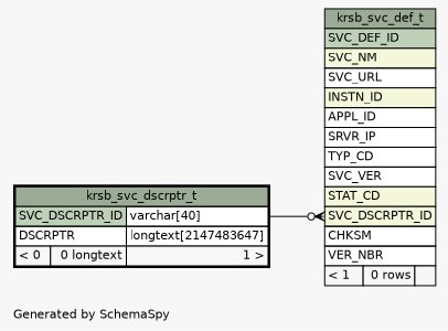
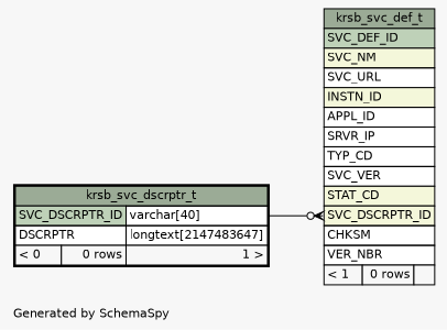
  digraph {
    bgcolor="#f7f7f7"
    fontname=Helvetica
    fontsize=11
    label="\nGenerated by SchemaSpy"
    labeljust=l
    nodesep=0.18
    rankdir=RL
    ranksep=0.46
    node [fontname=Helvetica fontsize=11 shape=plaintext]
    n1 [label=<     <TABLE BORDER="0" CELLBORDER="1" CELLSPACING="0" BGCOLOR="#ffffff">       <TR><TD COLSPAN="3" BGCOLOR="#9bab96" ALIGN="CENTER">krsb_svc_def_t</TD></TR>       <TR><TD PORT="SVC_DEF_ID" COLSPAN="3" BGCOLOR="#bed1b8" ALIGN="LEFT">SVC_DEF_ID</TD></TR>       <TR><TD PORT="SVC_NM" COLSPAN="3" BGCOLOR="#f4f7da" ALIGN="LEFT">SVC_NM</TD></TR>       <TR><TD PORT="SVC_URL" COLSPAN="3" ALIGN="LEFT">SVC_URL</TD></TR>       <TR><TD PORT="INSTN_ID" COLSPAN="3" BGCOLOR="#f4f7da" ALIGN="LEFT">INSTN_ID</TD></TR>       <TR><TD PORT="APPL_ID" COLSPAN="3" ALIGN="LEFT">APPL_ID</TD></TR>       <TR><TD PORT="SRVR_IP" COLSPAN="3" ALIGN="LEFT">SRVR_IP</TD></TR>       <TR><TD PORT="TYP_CD" COLSPAN="3" ALIGN="LEFT">TYP_CD</TD></TR>       <TR><TD PORT="SVC_VER" COLSPAN="3" ALIGN="LEFT">SVC_VER</TD></TR>       <TR><TD PORT="STAT_CD" COLSPAN="3" BGCOLOR="#f4f7da" ALIGN="LEFT">STAT_CD</TD></TR>       <TR><TD PORT="SVC_DSCRPTR_ID" COLSPAN="3" BGCOLOR="#f4f7da" ALIGN="LEFT">SVC_DSCRPTR_ID</TD></TR>       <TR><TD PORT="CHKSM" COLSPAN="3" ALIGN="LEFT">CHKSM</TD></TR>       <TR><TD PORT="VER_NBR" COLSPAN="3" ALIGN="LEFT">VER_NBR</TD></TR>       <TR><TD ALIGN="LEFT" BGCOLOR="#f7f7f7">&lt; 1</TD><TD ALIGN="RIGHT" BGCOLOR="#f7f7f7">0 rows</TD><TD ALIGN="RIGHT" BGCOLOR="#f7f7f7">  </TD></TR>     </TABLE>>]
-   n2 [label=<     <TABLE BORDER="2" CELLBORDER="1" CELLSPACING="0" BGCOLOR="#ffffff">       <TR><TD COLSPAN="3" BGCOLOR="#9bab96" ALIGN="CENTER">krsb_svc_dscrptr_t</TD></TR>       <TR><TD PORT="SVC_DSCRPTR_ID" COLSPAN="2" BGCOLOR="#bed1b8" ALIGN="LEFT">SVC_DSCRPTR_ID</TD><TD PORT="SVC_DSCRPTR_ID.type" ALIGN="LEFT">varchar[40]</TD></TR>       <TR><TD PORT="DSCRPTR" COLSPAN="2" ALIGN="LEFT">DSCRPTR</TD><TD PORT="DSCRPTR.type" ALIGN="LEFT">longtext[2147483647]</TD></TR>       <TR><TD ALIGN="LEFT" BGCOLOR="#f7f7f7">&lt; 0</TD><TD ALIGN="RIGHT" BGCOLOR="#f7f7f7">0 longtext</TD><TD ALIGN="RIGHT" BGCOLOR="#f7f7f7">1 &gt;</TD></TR>     </TABLE>>]
+   n2 [label=<     <TABLE BORDER="2" CELLBORDER="1" CELLSPACING="0" BGCOLOR="#ffffff">       <TR><TD COLSPAN="3" BGCOLOR="#9bab96" ALIGN="CENTER">krsb_svc_dscrptr_t</TD></TR>       <TR><TD PORT="SVC_DSCRPTR_ID" COLSPAN="2" BGCOLOR="#bed1b8" ALIGN="LEFT">SVC_DSCRPTR_ID</TD><TD PORT="SVC_DSCRPTR_ID.type" ALIGN="LEFT">varchar[40]</TD></TR>       <TR><TD PORT="DSCRPTR" COLSPAN="2" ALIGN="LEFT">DSCRPTR</TD><TD PORT="DSCRPTR.type" ALIGN="LEFT">longtext[2147483647]</TD></TR>       <TR><TD ALIGN="LEFT" BGCOLOR="#f7f7f7">&lt; 0</TD><TD ALIGN="RIGHT" BGCOLOR="#f7f7f7">0 rows</TD><TD ALIGN="RIGHT" BGCOLOR="#f7f7f7">1 &gt;</TD></TR>     </TABLE>>]
    n1 -> n2 [arrowhead=none arrowsize=0.8 arrowtail=crowodot dir=back headport="SVC_DSCRPTR_ID.type:e" tailport="SVC_DSCRPTR_ID:w"]
  }
